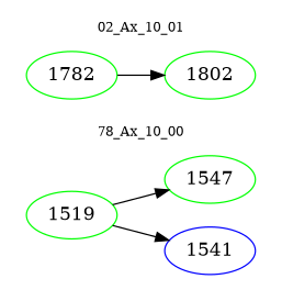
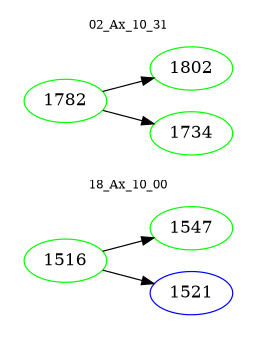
  digraph {
    rankdir=LR
    node [color=green]
    edge [color=black]
-   n1 [label=1519]
-   n2 [color=blue label=1541]
+   n1 [label=1516]
+   n2 [color=blue label=1521]
    n3 [label=1547]
    n4 [label=1782]
+   n5 [label=1734]
    n6 [label=1802]
    subgraph cluster_1 {
      color=white
      fontsize=10
-     label="78_Ax_10_00"
+     label="18_Ax_10_00"
      n1
      n2
      n3
    }
    subgraph cluster_2 {
      color=white
      fontsize=10
-     label="02_Ax_10_01"
+     label="02_Ax_10_31"
      n4
+     n5
      n6
    }
    n1 -> n2
    n1 -> n3
+   n4 -> n5
    n4 -> n6
  }
